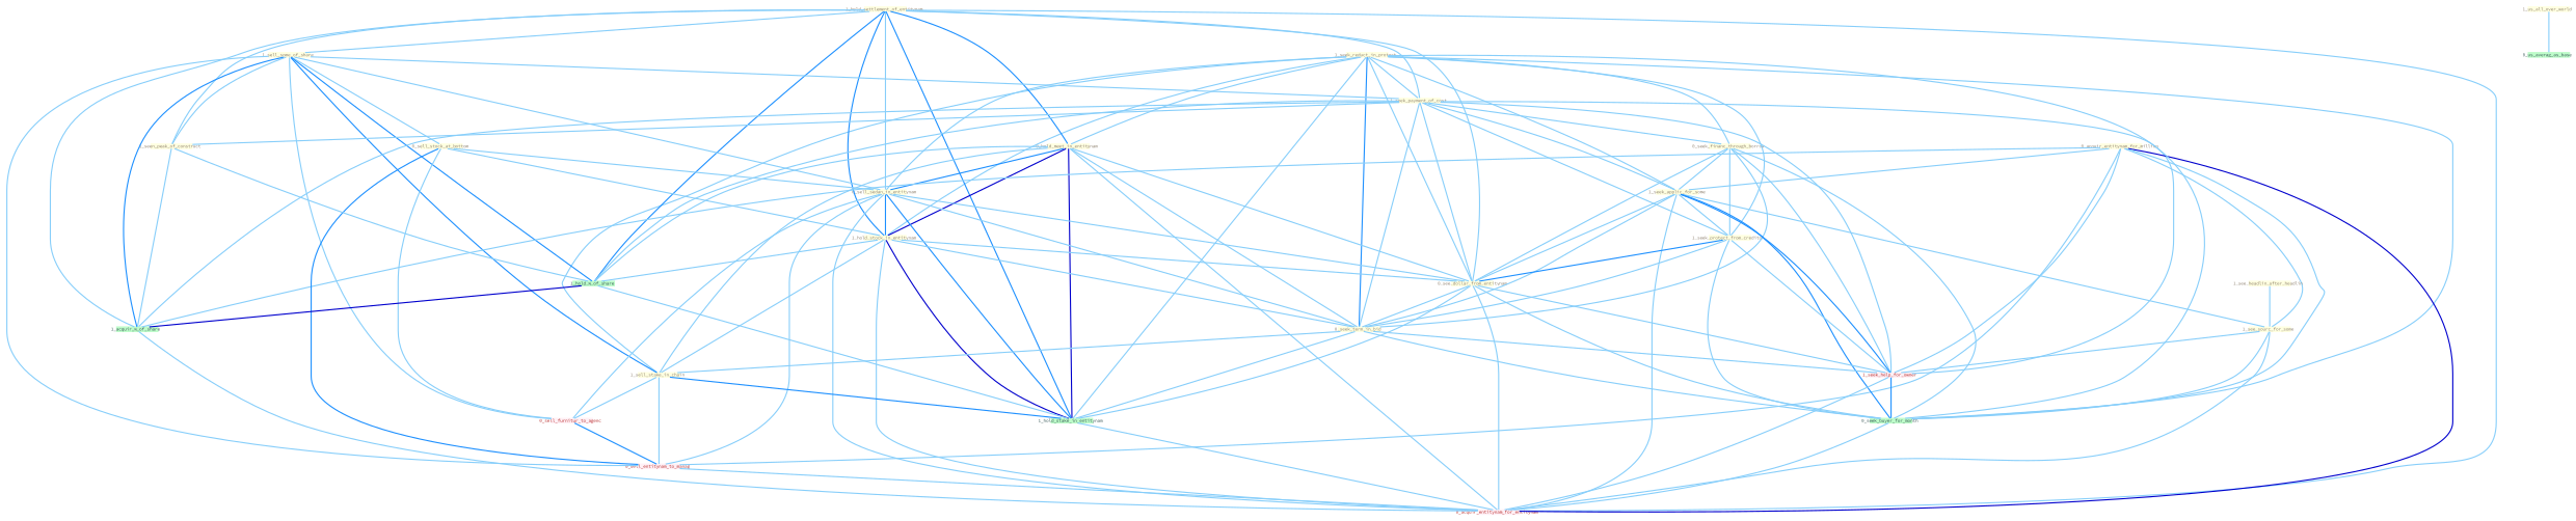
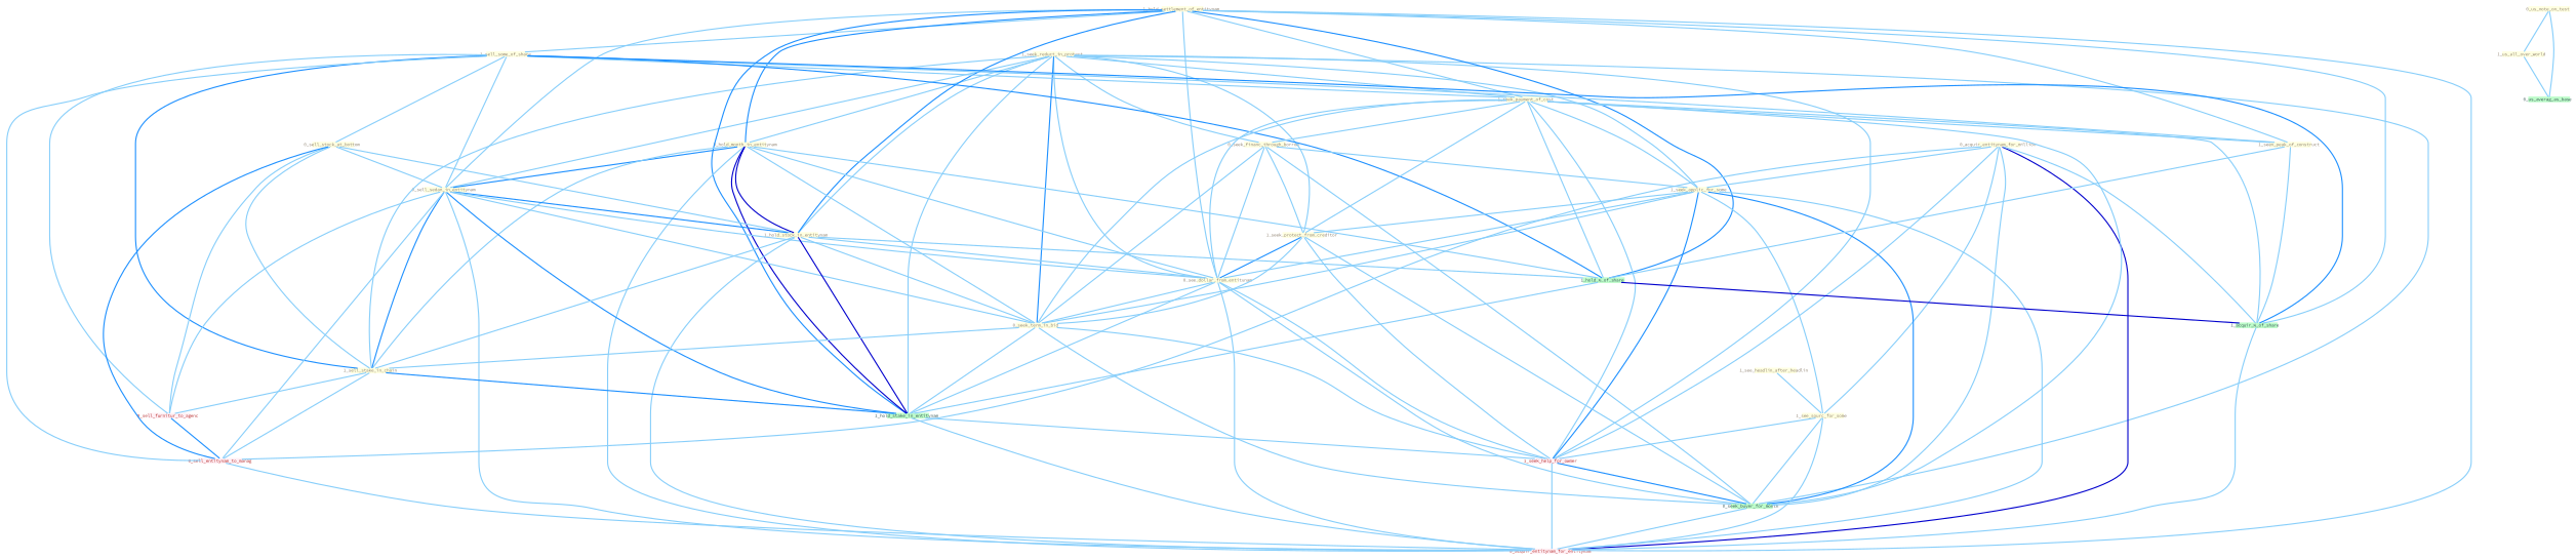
  graph {
    fontname="Source Code Pro"
    node [color="#ffffe0" fixedsize=true fontcolor="#8b7d6b" fontname="Source Code Pro" fontsize=4 shape=polygon style=filled]
    edge [color="#87cefa" fontname="Source Code Pro" w=1]
    "1_seek_reduct_in_protect " [height=.06 width=.5]
    "1_hold_settlement_of_entitynam " [height=.06 width=.5]
    "1_sell_some_of_share " [height=.06 width=.5]
-   "0_hold_meet_in_entitynam " [height=.06 width=.5]
+   "0_hold_meet_in_entitynam " [height=.06 width=.5 label="0_hold_month_in_entitynam"]
    "0_acquir_entitynam_for_million " [height=.06 width=.5]
    "1_seek_payment_of_cost " [height=.06 width=.5]
    "0_sell_stock_at_bottom " [height=.06 width=.5]
+   "0_us_note_on_test " [height=.06 width=.5]
    "0_seek_financ_through_borrow " [height=.06 width=.5]
    n10 [height=.06 label="1_seek_applic_for_some" width=.5]
    "0_sell_sedan_in_entitynam " [height=.06 width=.5]
    "1_us_all_over_world " [height=.06 width=.5]
    "1_seek_protect_from_creditor " [height=.06 width=.5]
    "1_hold_stock_in_entitynam " [height=.06 width=.5]
    n15 [height=.06 label="0_see_dollar_from_entitynam" width=.5]
    "1_seen_peak_of_construct " [height=.06 width=.5]
    "0_seek_term_in_bid " [height=.06 width=.5]
    "1_see_headlin_after_headlin " [height=.06 width=.5]
    "1_see_sourc_for_some " [height=.06 width=.5]
    "1_sell_stake_in_chain " [height=.06 width=.5]
    "1_seek_help_for_owner " [color="#fff0f5" fontcolor="#b22222" height=.06 width=.5]
    "0_sell_furnitur_to_agenc " [color="#fff0f5" fontcolor="#b22222" height=.06 width=.5]
    "0_sell_entitynam_to_manag " [color="#fff0f5" fontcolor="#b22222" height=.06 width=.5]
    "0_acquir_entitynam_for_entitynam " [color="#fff0f5" fontcolor="#b22222" height=.06 width=.5]
    "1_hold_stake_in_entitynam " [color="#BDFCC9" fontcolor="#2f4f4f" height=.06 width=.5]
    "0_seek_buyer_for_month " [color="#BDFCC9" fontcolor="#2f4f4f" height=.06 width=.5]
    "1_hold_%_of_share " [color="#BDFCC9" fontcolor="#2f4f4f" height=.06 width=.5]
    "1_acquir_%_of_share " [color="#BDFCC9" fontcolor="#2f4f4f" height=.06 width=.5]
    "0_us_averag_as_base " [color="#BDFCC9" fontcolor="#2f4f4f" height=.06 width=.5]
    subgraph sub_1 {
      "1_seek_reduct_in_protect "
      "1_hold_settlement_of_entitynam "
      "1_sell_some_of_share "
      "0_hold_meet_in_entitynam "
      "0_acquir_entitynam_for_million "
      "1_seek_payment_of_cost "
      "0_sell_stock_at_bottom "
+     "0_us_note_on_test "
      "0_seek_financ_through_borrow "
      n10
      "0_sell_sedan_in_entitynam "
      "1_us_all_over_world "
      "1_seek_protect_from_creditor "
      "1_hold_stock_in_entitynam "
      n15
      "1_seen_peak_of_construct "
      "0_seek_term_in_bid "
      "1_see_headlin_after_headlin "
      "1_see_sourc_for_some "
      "1_sell_stake_in_chain "
    }
    subgraph sub_2 {
      "1_seek_help_for_owner "
      "0_sell_furnitur_to_agenc "
      "0_sell_entitynam_to_manag "
      "0_acquir_entitynam_for_entitynam "
    }
    "1_seek_reduct_in_protect " -- "0_hold_meet_in_entitynam "
    "1_seek_reduct_in_protect " -- "1_seek_payment_of_cost "
    "1_seek_reduct_in_protect " -- "0_seek_financ_through_borrow "
    "1_seek_reduct_in_protect " -- n10
    "1_seek_reduct_in_protect " -- "0_sell_sedan_in_entitynam "
    "1_seek_reduct_in_protect " -- "1_seek_protect_from_creditor "
    "1_seek_reduct_in_protect " -- "1_hold_stock_in_entitynam "
    "1_seek_reduct_in_protect " -- n15
    "1_seek_reduct_in_protect " -- "0_seek_term_in_bid " [color="#1e90ff" w=2]
    "1_seek_reduct_in_protect " -- "1_sell_stake_in_chain "
    "1_seek_reduct_in_protect " -- "1_seek_help_for_owner "
    "1_seek_reduct_in_protect " -- "1_hold_stake_in_entitynam "
    "1_seek_reduct_in_protect " -- "0_seek_buyer_for_month "
    "1_hold_settlement_of_entitynam " -- "1_sell_some_of_share "
    "1_hold_settlement_of_entitynam " -- "0_hold_meet_in_entitynam " [color="#1e90ff" w=2]
    "1_hold_settlement_of_entitynam " -- "1_seek_payment_of_cost "
    "1_hold_settlement_of_entitynam " -- "0_sell_sedan_in_entitynam "
    "1_hold_settlement_of_entitynam " -- "1_hold_stock_in_entitynam " [color="#1e90ff" w=2]
    "1_hold_settlement_of_entitynam " -- n15
    "1_hold_settlement_of_entitynam " -- "1_seen_peak_of_construct "
    "1_hold_settlement_of_entitynam " -- "0_acquir_entitynam_for_entitynam "
    "1_hold_settlement_of_entitynam " -- "1_hold_stake_in_entitynam " [color="#1e90ff" w=2]
    "1_hold_settlement_of_entitynam " -- "1_hold_%_of_share " [color="#1e90ff" w=2]
    "1_hold_settlement_of_entitynam " -- "1_acquir_%_of_share "
    "1_sell_some_of_share " -- "1_seek_payment_of_cost "
    "1_sell_some_of_share " -- "0_sell_stock_at_bottom "
    "1_sell_some_of_share " -- "0_sell_sedan_in_entitynam "
    "1_sell_some_of_share " -- "1_seen_peak_of_construct "
    "1_sell_some_of_share " -- "1_sell_stake_in_chain " [color="#1e90ff"]
    "1_sell_some_of_share " -- "0_sell_furnitur_to_agenc "
    "1_sell_some_of_share " -- "0_sell_entitynam_to_manag "
    "1_sell_some_of_share " -- "1_hold_%_of_share " [color="#1e90ff" w=2]
    "1_sell_some_of_share " -- "1_acquir_%_of_share " [color="#1e90ff" w=2]
    "0_hold_meet_in_entitynam " -- "0_sell_sedan_in_entitynam " [color="#1e90ff" w=2]
    "0_hold_meet_in_entitynam " -- "1_hold_stock_in_entitynam " [color="#0000cd" w=3]
    "0_hold_meet_in_entitynam " -- n15
    "0_hold_meet_in_entitynam " -- "0_seek_term_in_bid "
    "0_hold_meet_in_entitynam " -- "1_sell_stake_in_chain "
    "0_hold_meet_in_entitynam " -- "0_acquir_entitynam_for_entitynam "
    "0_hold_meet_in_entitynam " -- "1_hold_stake_in_entitynam " [color="#0000cd" w=3]
    "0_hold_meet_in_entitynam " -- "1_hold_%_of_share "
    "0_acquir_entitynam_for_million " -- n10
    "0_acquir_entitynam_for_million " -- "1_see_sourc_for_some "
    "0_acquir_entitynam_for_million " -- "1_seek_help_for_owner "
    "0_acquir_entitynam_for_million " -- "0_sell_entitynam_to_manag "
    "0_acquir_entitynam_for_million " -- "0_acquir_entitynam_for_entitynam " [color="#0000cd" w=3]
    "0_acquir_entitynam_for_million " -- "0_seek_buyer_for_month "
    "0_acquir_entitynam_for_million " -- "1_acquir_%_of_share "
    "1_seek_payment_of_cost " -- "0_seek_financ_through_borrow "
    "1_seek_payment_of_cost " -- n10
    "1_seek_payment_of_cost " -- "1_seek_protect_from_creditor "
    "1_seek_payment_of_cost " -- n15
    "1_seek_payment_of_cost " -- "1_seen_peak_of_construct "
    "1_seek_payment_of_cost " -- "0_seek_term_in_bid "
    "1_seek_payment_of_cost " -- "1_seek_help_for_owner "
    "1_seek_payment_of_cost " -- "0_seek_buyer_for_month "
    "1_seek_payment_of_cost " -- "1_hold_%_of_share "
    "1_seek_payment_of_cost " -- "1_acquir_%_of_share "
    "0_sell_stock_at_bottom " -- "0_sell_sedan_in_entitynam "
    "0_sell_stock_at_bottom " -- "1_hold_stock_in_entitynam "
+   "0_sell_stock_at_bottom " -- "1_sell_stake_in_chain "
    "0_sell_stock_at_bottom " -- "0_sell_furnitur_to_agenc "
    "0_sell_stock_at_bottom " -- "0_sell_entitynam_to_manag " [color="#1e90ff"]
+   "0_us_note_on_test " -- "1_us_all_over_world "
+   "0_us_note_on_test " -- "0_us_averag_as_base "
    "0_seek_financ_through_borrow " -- n10
    "0_seek_financ_through_borrow " -- "1_seek_protect_from_creditor "
    "0_seek_financ_through_borrow " -- n15
    "0_seek_financ_through_borrow " -- "0_seek_term_in_bid "
-   "0_seek_financ_through_borrow " -- "1_seek_help_for_owner "
+   "1_hold_stake_in_entitynam " -- "1_seek_help_for_owner "
    "0_seek_financ_through_borrow " -- "0_seek_buyer_for_month "
    n10 -- "1_seek_protect_from_creditor "
    n10 -- n15
    n10 -- "0_seek_term_in_bid "
    n10 -- "1_see_sourc_for_some "
    n10 -- "1_seek_help_for_owner " [color="#1e90ff" w=2]
    n10 -- "0_acquir_entitynam_for_entitynam "
    n10 -- "0_seek_buyer_for_month " [color="#1e90ff" w=2]
    "0_sell_sedan_in_entitynam " -- "1_hold_stock_in_entitynam " [color="#1e90ff" w=2]
    "0_sell_sedan_in_entitynam " -- n15
    "0_sell_sedan_in_entitynam " -- "0_seek_term_in_bid "
+   "0_sell_sedan_in_entitynam " -- "1_sell_stake_in_chain " [color="#1e90ff" w=2]
    "0_sell_sedan_in_entitynam " -- "0_sell_furnitur_to_agenc "
    "0_sell_sedan_in_entitynam " -- "0_sell_entitynam_to_manag "
    "0_sell_sedan_in_entitynam " -- "0_acquir_entitynam_for_entitynam "
    "0_sell_sedan_in_entitynam " -- "1_hold_stake_in_entitynam " [color="#1e90ff" w=2]
    "1_us_all_over_world " -- "0_us_averag_as_base "
    "1_seek_protect_from_creditor " -- n15 [color="#1e90ff" w=2]
    "1_seek_protect_from_creditor " -- "0_seek_term_in_bid "
    "1_seek_protect_from_creditor " -- "1_seek_help_for_owner "
    "1_seek_protect_from_creditor " -- "0_seek_buyer_for_month "
    "1_hold_stock_in_entitynam " -- n15
    "1_hold_stock_in_entitynam " -- "0_seek_term_in_bid "
    "1_hold_stock_in_entitynam " -- "1_sell_stake_in_chain "
    "1_hold_stock_in_entitynam " -- "0_acquir_entitynam_for_entitynam "
    "1_hold_stock_in_entitynam " -- "1_hold_stake_in_entitynam " [color="#0000cd" w=3]
    "1_hold_stock_in_entitynam " -- "1_hold_%_of_share "
    n15 -- "0_seek_term_in_bid "
    n15 -- "1_seek_help_for_owner "
    n15 -- "0_acquir_entitynam_for_entitynam "
    n15 -- "1_hold_stake_in_entitynam "
    n15 -- "0_seek_buyer_for_month "
    "1_seen_peak_of_construct " -- "1_hold_%_of_share "
    "1_seen_peak_of_construct " -- "1_acquir_%_of_share "
    "0_seek_term_in_bid " -- "1_sell_stake_in_chain "
    "0_seek_term_in_bid " -- "1_seek_help_for_owner "
    "0_seek_term_in_bid " -- "1_hold_stake_in_entitynam "
    "0_seek_term_in_bid " -- "0_seek_buyer_for_month "
    "1_see_headlin_after_headlin " -- "1_see_sourc_for_some "
    "1_see_sourc_for_some " -- "1_seek_help_for_owner "
    "1_see_sourc_for_some " -- "0_acquir_entitynam_for_entitynam "
    "1_see_sourc_for_some " -- "0_seek_buyer_for_month "
    "1_sell_stake_in_chain " -- "0_sell_furnitur_to_agenc "
    "1_sell_stake_in_chain " -- "0_sell_entitynam_to_manag "
    "1_sell_stake_in_chain " -- "1_hold_stake_in_entitynam " [color="#1e90ff" w=2]
    "1_seek_help_for_owner " -- "0_acquir_entitynam_for_entitynam "
    "1_seek_help_for_owner " -- "0_seek_buyer_for_month " [color="#1e90ff" w=2]
    "0_sell_furnitur_to_agenc " -- "0_sell_entitynam_to_manag " [color="#1e90ff" w=2]
    "0_sell_entitynam_to_manag " -- "0_acquir_entitynam_for_entitynam "
    "1_hold_stake_in_entitynam " -- "0_acquir_entitynam_for_entitynam "
    "0_seek_buyer_for_month " -- "0_acquir_entitynam_for_entitynam "
    "1_hold_%_of_share " -- "1_hold_stake_in_entitynam "
    "1_hold_%_of_share " -- "1_acquir_%_of_share " [color="#0000cd" w=3]
    "1_acquir_%_of_share " -- "0_acquir_entitynam_for_entitynam "
  }
